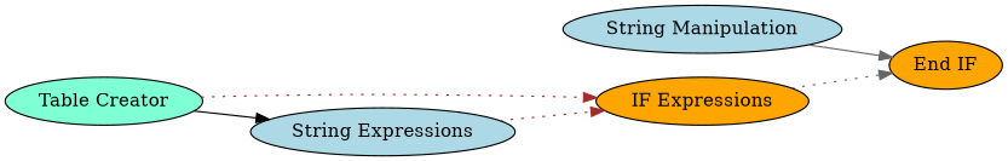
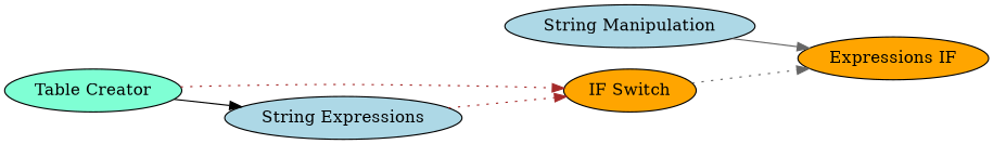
  digraph {
    rankdir=LR
    node [fillcolor=orange style=filled]
    edge [color=gray40 style=dotted]
-   n1 [label="IF Expressions"]
-   n2 [label="End IF"]
+   n1 [label="IF Switch"]
+   n2 [label="Expressions IF"]
    n3 [fillcolor=lightblue label="String Manipulation"]
    n4 [fillcolor=aquamarine label="Table Creator"]
    n5 [fillcolor=lightblue label="String Expressions"]
    n1 -> n2
    n3 -> n2 [style=solid]
    n4 -> n1 [color=brown]
    n4 -> n5 [color=black style=solid]
    n5 -> n1 [color=brown]
  }
